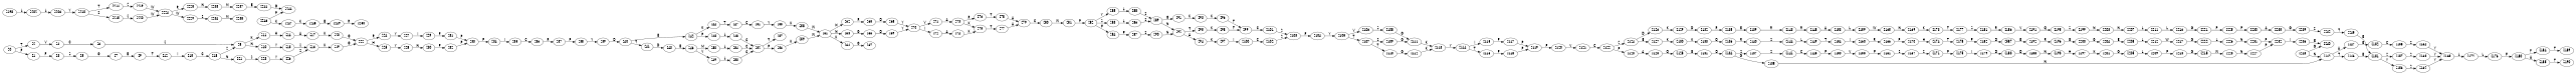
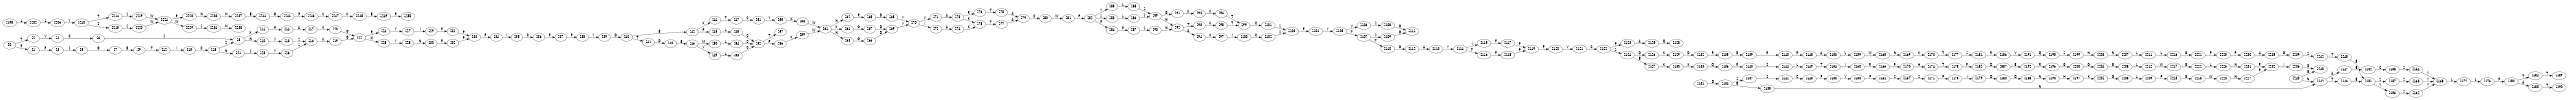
  strict digraph {
    fontname=Lato
    rankdir=LR
    node [fontname=Lato]
    edge [fontname=Lato]
    S0
    S1
    S2
    S3
    S4
    S5
    S6
    S7
    S8
    S9
    S10
    S11
    S12
    S13
    S14
    S15
    S16
    S17
    S18
    S19
    S20
    S21
    S22
    S23
    S24
    S25
    S26
    S27
    S28
    S29
    S30
    S31
    S32
    S33
    S34
    S35
    S36
    S37
    S38
    S39
    S40
    S41
    S42
    S43
    S44
    S45
    S46
    S47
    S48
    S49
    S50
    S51
    S52
    S53
    S54
    S55
    S56
    S57
    S58
    S59
    S61
    S62
    S63
    S64
    S65
    S66
    S67
    S68
    S69
    S70
    S71
    S72
    S73
    S74
    S75
    S76
    S77
    S78
    S79
    S80
    S81
    S82
    S83
    S84
    S85
    S86
    S87
    S88
    S89
    S90
    S91
    S92
    S93
    S94
    S95
    S96
    S97
    S98
    S99
    S100
    S101
    S102
    S103
    S104
    S105
    S106
    S107
    S108
    S109
    S110
    S111
    S112
    S113
    S114
    S115
    S116
    S117
    S118
    S119
    S120
    S121
    S122
    S123
    S124
    S125
    S126
    S127
    S128
    S129
    S130
    S131
    S132
    S133
    S134
    S135
    S136
    S137
    S138
    S139
    S140
    S141
    S142
    S143
    S144
    S145
    S146
    S147
    S148
    S149
    S150
    S151
    S152
    S153
    S154
    S155
    S156
    S157
    S158
    S159
    S160
    S161
    S162
    S163
    S164
    S165
    S166
    S167
    S168
    S169
    S170
    S171
    S172
    S173
    S174
    S175
    S176
    S177
    S178
    S179
    S180
    S181
    S182
    S183
    S184
    S185
    S186
    n187 [label=S587]
    S188
    S189
    S190
    S191
    S192
    S193
    S195
    S196
    S197
    S199
    S200
    S201
    S198
    S202
    S203
    S204
    S205
    S206
    S207
    S208
    S209
    S210
    S211
    S212
    S213
    S214
    S215
    S216
    S217
    S218
    S219
    S220
    S221
    S222
    S223
    S224
    S225
    S226
    S227
    S228
    S229
    S230
    S231
    S232
    S233
    S234
    S235
    S236
    S237
    S238
    S239
    S240
    S241
    S242
    S244
    S245
    S243
    S246
    S247
    S248
    S249
    S250
    S0 -> S1 [label=F]
    S0 -> S2 [label=T]
    S1 -> S3 [label=F]
    S2 -> S4 [label=V]
    S3 -> S5 [label=S]
    S4 -> S6 [label=C]
    S5 -> S7 [label=G]
    S6 -> S8 [label=S]
    S7 -> S9 [label=E]
    S8 -> S10 [label=N]
    S8 -> S11 [label=K]
    S9 -> S12 [label=T]
    S10 -> S13 [label=Y]
    S11 -> S14 [label=H]
    S12 -> S15 [label=I]
    S13 -> S16 [label=S]
    S14 -> S17 [label=A]
    S15 -> S18 [label=C]
    S16 -> S19 [label=K]
    S17 -> S20 [label=K]
    S18 -> S8 [label=S]
    S18 -> S21 [label=N]
    S19 -> S22 [label=G]
    S20 -> S22 [label=G]
    S21 -> S23 [label=S]
    S22 -> S24 [label=R]
    S22 -> S25 [label=H]
    S23 -> S26 [label=Y]
    S24 -> S27 [label=Y]
    S25 -> S28 [label=Y]
    S26 -> S16 [label=S]
    S27 -> S29 [label=I]
    S28 -> S30 [label=N]
    S29 -> S31 [label=F]
    S30 -> S32 [label=F]
    S31 -> S33 [label=P]
    S32 -> S33 [label=P]
    S33 -> S34 [label=F]
    S34 -> S35 [label=I]
    S35 -> S36 [label=C]
    S36 -> S37 [label=R]
    S37 -> S38 [label=P]
    S38 -> S39 [label=Y]
    S39 -> S40 [label=D]
    S40 -> S41 [label=T]
    S40 -> S42 [label=E]
    S41 -> S43 [label=D]
    S42 -> S44 [label=K]
    S42 -> S45 [label=P]
    S43 -> S46 [label=E]
    S44 -> S47 [label=T]
    S45 -> S48 [label=L]
    S46 -> S49 [label=V]
    S46 -> S50 [label=M]
    S47 -> S51 [label=C]
    S48 -> S52 [label=C]
    S49 -> S53 [label=L]
    S50 -> S54 [label=L]
    S51 -> S55 [label=Y]
    S52 -> S56 [label=P]
    S52 -> S57 [label=T]
    S53 -> S52 [label=C]
    S54 -> S52 [label=C]
    S55 -> S58 [label=K]
    S56 -> S59 [label=K]
    S58 -> S61 [label=W]
    S59 -> S61 [label=W]
    S61 -> S62 [label=H]
    S61 -> S63 [label=N]
    S61 -> S64 [label=K]
    S62 -> S65 [label=R]
    S63 -> S66 [label=G]
    S64 -> S67 [label=G]
    S65 -> S68 [label=D]
    S66 -> S69 [label=D]
+   S67 -> S69 [label=D]
    S68 -> S70 [label=Y]
    S69 -> S70 [label=Y]
    S70 -> S71 [label=V]
    S70 -> S72 [label=I]
    S71 -> S73 [label=A]
    S72 -> S74 [label=A]
    S73 -> S75 [label=K]
    S73 -> S76 [label=R]
    S74 -> S75 [label=K]
    S75 -> S77 [label=T]
    S76 -> S78 [label=T]
    S77 -> S79 [label=A]
    S78 -> S79 [label=A]
    S79 -> S80 [label=C]
    S80 -> S81 [label=W]
    S81 -> S82 [label=P]
    S82 -> S83 [label=S]
    S82 -> S84 [label=F]
    S82 -> S85 [label=Y]
    S83 -> S86 [label=L]
    S84 -> S87 [label=F]
    S85 -> S88 [label=L]
    S86 -> S89 [label=S]
    S87 -> S90 [label=S]
    S88 -> S89 [label=S]
    S89 -> S91 [label=G]
    S89 -> S92 [label=N]
    S90 -> S92 [label=N]
    S91 -> S93 [label=K]
    S92 -> S94 [label=A]
    S92 -> S95 [label=T]
    S93 -> S96 [label=K]
    S94 -> S97 [label=K]
    S95 -> S98 [label=K]
    S96 -> S99 [label=T]
    S97 -> S100 [label=I]
    S98 -> S99 [label=T]
    S99 -> S101 [label=C]
    S100 -> S102 [label=C]
    S101 -> S103 [label=S]
    S102 -> S103 [label=S]
    S103 -> S104 [label=F]
    S104 -> S105 [label=Y]
    S105 -> S106 [label=V]
    S105 -> S107 [label=T]
    S106 -> S108 [label=S]
    S107 -> S109 [label=S]
    S107 -> S110 [label=T]
    S108 -> S111 [label=G]
    S109 -> S111 [label=G]
    S110 -> S112 [label=G]
-   S111 -> S113 [label=K]
-   S112 -> S113 [label=K]
+   S112 -> S113 [label=A]
    S113 -> S114 [label=Y]
    S114 -> S115 [label=I]
    S114 -> S116 [label=T]
    S115 -> S117 [label=F]
    S116 -> S118 [label=F]
    S117 -> S119 [label=P]
    S118 -> S119 [label=P]
    S119 -> S120 [label=F]
    S120 -> S121 [label=V]
    S121 -> S122 [label=C]
    S122 -> S123 [label=P]
    S122 -> S124 [label=S]
    S123 -> S125 [label=A]
    S124 -> S126 [label=D]
    S124 -> S127 [label=E]
    S125 -> S128 [label=Q]
    S126 -> S129 [label=K]
    S127 -> S130 [label=K]
-   S128 -> S131 [label=G]
    S129 -> S132 [label=D]
    S130 -> S133 [label=K]
    S131 -> S134 [label=D]
    S132 -> S135 [label=R]
    S133 -> S136 [label=Q]
    S134 -> S137 [label=S]
    S134 -> S138 [label=G]
    S135 -> S139 [label=E]
    S136 -> S140 [label=R]
    S137 -> S141 [label=S]
    S138 -> S142 [label=N]
    S139 -> S143 [label=R]
    S140 -> S144 [label=S]
    S141 -> S145 [label=C]
    S142 -> S146 [label=T]
    S142 -> S147 [label=A]
    S143 -> S148 [label=R]
    S144 -> S149 [label=L]
    S145 -> S150 [label=F]
    S146 -> S151 [label=E]
    S147 -> S152 [label=E]
    S148 -> S153 [label=A]
    S149 -> S154 [label=T]
    S150 -> S155 [label=V]
    S151 -> S156 [label=Y]
    S151 -> S157 [label=S]
    S152 -> S158 [label=C]
    S153 -> S159 [label=L]
    S154 -> S160 [label=I]
    S155 -> S161 [label=F]
    S156 -> S162 [label=S]
    S157 -> S163 [label=S]
    S158 -> S164 [label=S]
    S159 -> S165 [label=W]
    S160 -> S166 [label=R]
    S161 -> S167 [label=S]
    S162 -> S168 [label=Y]
    S163 -> S168 [label=Y]
    S164 -> S168 [label=Y]
    S165 -> S169 [label=N]
    S166 -> S170 [label=P]
    S167 -> S171 [label=S]
    S168 -> S172 [label=L]
    S169 -> S173 [label=K]
    S170 -> S174 [label=H]
    S171 -> S175 [label=P]
    S172 -> S176 [label=L]
    S173 -> S177 [label=T]
    S174 -> S178 [label=T]
    S175 -> S179 [label=I]
    S176 -> S180 [label=F]
    S177 -> S181 [label=S]
    S178 -> S182 [label=F]
    S179 -> S183 [label=D]
    S180 -> S184 [label=T]
    S180 -> S185 [label=A]
    S181 -> S186 [label=R]
    S182 -> n187 [label=D]
    S183 -> S188 [label=Q]
    S184 -> S189 [label=T]
    S185 -> S190 [label=T]
    S186 -> S191 [label=V]
    n187 -> S192 [label=E]
    S188 -> S193 [label=N]
    S191 -> S195 [label=Q]
    S192 -> S196 [label=R]
    S193 -> S197 [label=H]
    S195 -> S199 [label=S]
    S196 -> S200 [label=G]
    S197 -> S201 [label=K]
    S199 -> S203 [label=N]
    S200 -> S204 [label=G]
    S201 -> S205 [label=G]
    S198 -> S202 [label=L]
    S202 -> S206 [label=L]
    S203 -> S207 [label=N]
    S204 -> S208 [label=E]
    S205 -> S209 [label=L]
    S206 -> S210 [label=Y]
    S207 -> S211 [label=L]
    S208 -> S212 [label=L]
    S209 -> S213 [label=P]
    S210 -> S214 [label=T]
    S210 -> S215 [label=S]
    S211 -> S216 [label=L]
    S212 -> S217 [label=W]
    S213 -> S218 [label=G]
    S214 -> S219 [label=S]
    S215 -> S220 [label=S]
    S216 -> S221 [label=G]
    S217 -> S222 [label=G]
    S218 -> S223 [label=W]
    S219 -> S224 [label=W]
    S220 -> S224 [label=W]
    S221 -> S225 [label=P]
    S222 -> S226 [label=L]
    S223 -> S227 [label=N]
    S224 -> S228 [label=R]
    S224 -> S229 [label=W]
    S225 -> S230 [label=P]
    S226 -> S231 [label=N]
    S227 -> S232 [label=P]
    S228 -> S233 [label=N]
    S229 -> S234 [label=S]
    S230 -> S235 [label=A]
    S231 -> S232 [label=P]
    S232 -> S236 [label=I]
    S233 -> S237 [label=M]
    S234 -> S238 [label=M]
    S235 -> S239 [label=G]
    S236 -> S240 [label=E]
    S237 -> S241 [label=E]
    S239 -> S242 [label=S]
    S241 -> S244 [label=G]
    S242 -> S245 [label=T]
-   S246 -> S244 [label=P]
+   S244 -> S246 [label=P]
    S245 -> S151 [label=E]
    S243 -> S142 [label=N]
    S243 -> S240 [label=G]
    S246 -> S247 [label=K]
    S247 -> S248 [label=K]
    S248 -> S249 [label=E]
    S249 -> S250 [label=R]
  }
